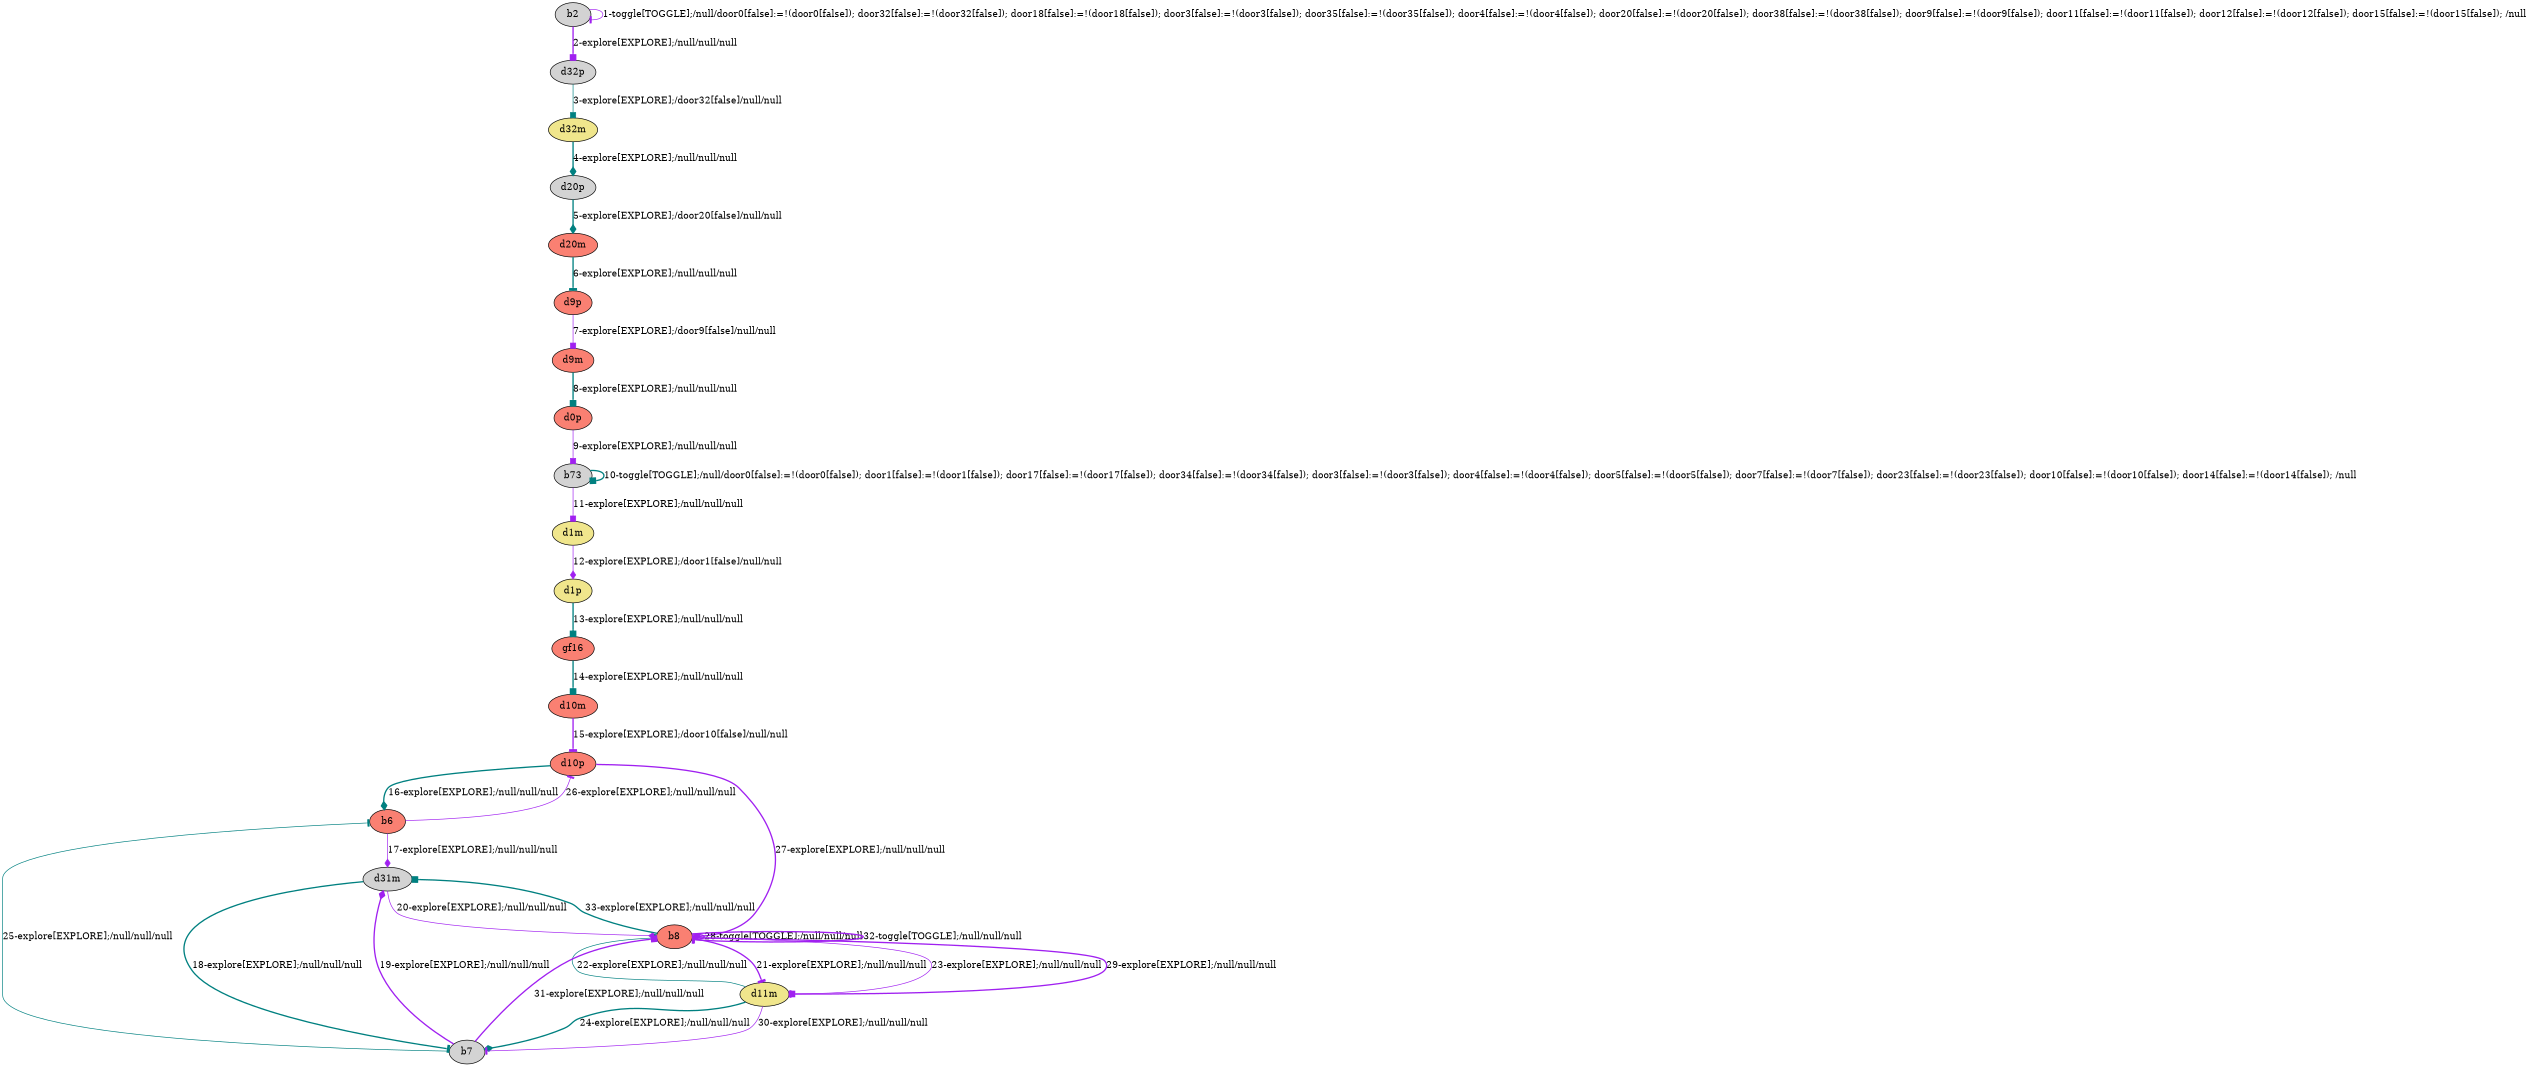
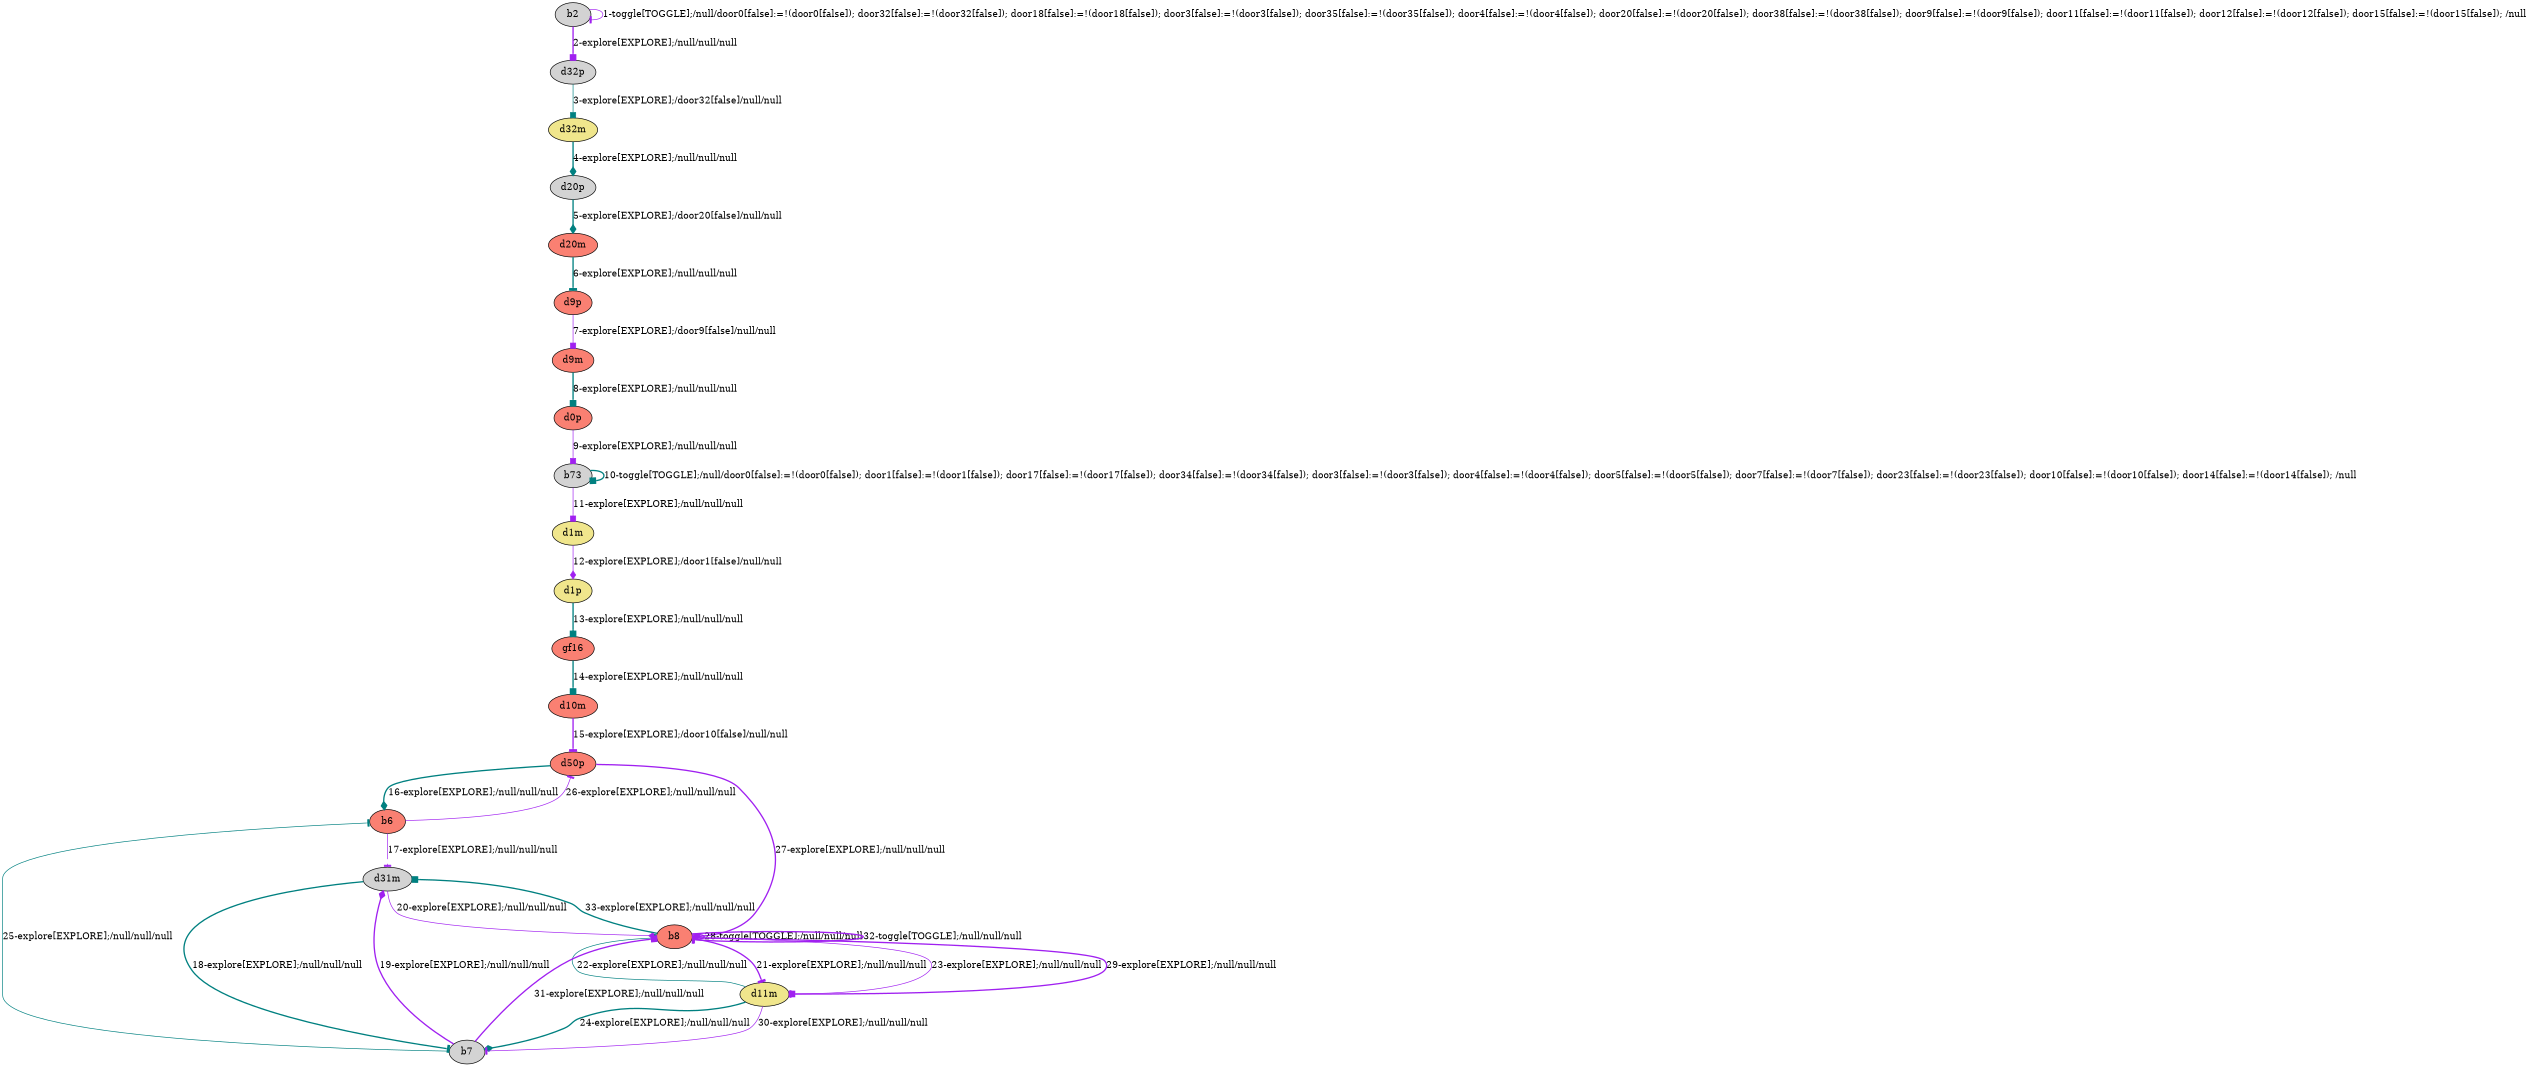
  digraph {
    node [fillcolor=salmon style=filled]
    edge [arrowhead=tee color=purple style=bold]
    b2 [fillcolor=lightgrey]
    d32p [fillcolor=lightgrey]
    d32m [fillcolor=khaki]
    d20p [fillcolor=lightgrey]
    d20m
    d9p
    d9m
    d0p
    b73 [fillcolor=lightgrey]
    d1m [fillcolor=khaki]
    d1p [fillcolor=khaki]
    gf16
    d10m
-   d10p
+   d10p [label=d50p]
    b6
    b8
    d31m [fillcolor=lightgrey]
    d11m [fillcolor=khaki]
    b7 [fillcolor=lightgrey]
    b2 -> b2 [label="1-toggle[TOGGLE];/null/door0[false]:=!(door0[false]); door32[false]:=!(door32[false]); door18[false]:=!(door18[false]); door3[false]:=!(door3[false]); door35[false]:=!(door35[false]); door4[false]:=!(door4[false]); door20[false]:=!(door20[false]); door38[false]:=!(door38[false]); door9[false]:=!(door9[false]); door11[false]:=!(door11[false]); door12[false]:=!(door12[false]); door15[false]:=!(door15[false]); /null" style=solid]
    b2 -> d32p [arrowhead=box label="2-explore[EXPLORE];/null/null/null"]
    d32p -> d32m [arrowhead=box color=teal label="3-explore[EXPLORE];/door32[false]/null/null" style=solid]
    d32m -> d20p [arrowhead=diamond color=teal label="4-explore[EXPLORE];/null/null/null"]
    d20p -> d20m [arrowhead=diamond color=teal label="5-explore[EXPLORE];/door20[false]/null/null"]
    d20m -> d9p [color=teal label="6-explore[EXPLORE];/null/null/null"]
    d9p -> d9m [arrowhead=box label="7-explore[EXPLORE];/door9[false]/null/null" style=solid]
    d9m -> d0p [arrowhead=box color=teal label="8-explore[EXPLORE];/null/null/null"]
    d0p -> b73 [arrowhead=box label="9-explore[EXPLORE];/null/null/null" style=solid]
    b73 -> b73 [arrowhead=box color=teal label="10-toggle[TOGGLE];/null/door0[false]:=!(door0[false]); door1[false]:=!(door1[false]); door17[false]:=!(door17[false]); door34[false]:=!(door34[false]); door3[false]:=!(door3[false]); door4[false]:=!(door4[false]); door5[false]:=!(door5[false]); door7[false]:=!(door7[false]); door23[false]:=!(door23[false]); door10[false]:=!(door10[false]); door14[false]:=!(door14[false]); /null"]
    b73 -> d1m [arrowhead=box label="11-explore[EXPLORE];/null/null/null" style=solid]
    d1m -> d1p [arrowhead=diamond label="12-explore[EXPLORE];/door1[false]/null/null" style=solid]
    d1p -> gf16 [arrowhead=box color=teal label="13-explore[EXPLORE];/null/null/null"]
    gf16 -> d10m [arrowhead=box color=teal label="14-explore[EXPLORE];/null/null/null"]
    d10m -> d10p [label="15-explore[EXPLORE];/door10[false]/null/null"]
    d10p -> b6 [arrowhead=diamond color=teal label="16-explore[EXPLORE];/null/null/null"]
    d10p -> b8 [arrowhead=diamond label="27-explore[EXPLORE];/null/null/null"]
    b6 -> d10p [label="26-explore[EXPLORE];/null/null/null" style=solid]
-   b6 -> d31m [arrowhead=diamond label="17-explore[EXPLORE];/null/null/null" style=solid]
+   b6 -> d31m [label="17-explore[EXPLORE];/null/null/null" style=solid]
    b8 -> b8 [label="28-toggle[TOGGLE];/null/null/null"]
    b8 -> b8 [label="32-toggle[TOGGLE];/null/null/null"]
    b8 -> d31m [arrowhead=box color=teal label="33-explore[EXPLORE];/null/null/null"]
    b8 -> d11m [label="21-explore[EXPLORE];/null/null/null"]
    b8 -> d11m [label="23-explore[EXPLORE];/null/null/null" style=solid]
    b8 -> d11m [arrowhead=box label="29-explore[EXPLORE];/null/null/null"]
    d31m -> b8 [arrowhead=diamond label="20-explore[EXPLORE];/null/null/null" style=solid]
    d31m -> b7 [color=teal label="18-explore[EXPLORE];/null/null/null"]
    d11m -> b8 [color=teal label="22-explore[EXPLORE];/null/null/null" style=solid]
    d11m -> b7 [arrowhead=diamond color=teal label="24-explore[EXPLORE];/null/null/null"]
    d11m -> b7 [label="30-explore[EXPLORE];/null/null/null" style=solid]
    b7 -> b6 [color=teal label="25-explore[EXPLORE];/null/null/null" style=solid]
    b7 -> b8 [arrowhead=box label="31-explore[EXPLORE];/null/null/null"]
    b7 -> d31m [arrowhead=diamond label="19-explore[EXPLORE];/null/null/null"]
  }
